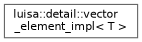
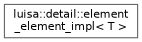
  digraph {
    rankdir=TB
-   n1 [color=grey40 fillcolor=white fontname=Helvetica fontsize=10 height=0.2 label="luisa::detail::vector\l_element_impl\< T \>" shape=box style=filled width=0.4]
+   n1 [color=grey40 fillcolor=white fontname=Helvetica fontsize=10 height=0.2 label="luisa::detail::element\l_element_impl\< T \>" shape=box style=filled width=0.4]
  }
